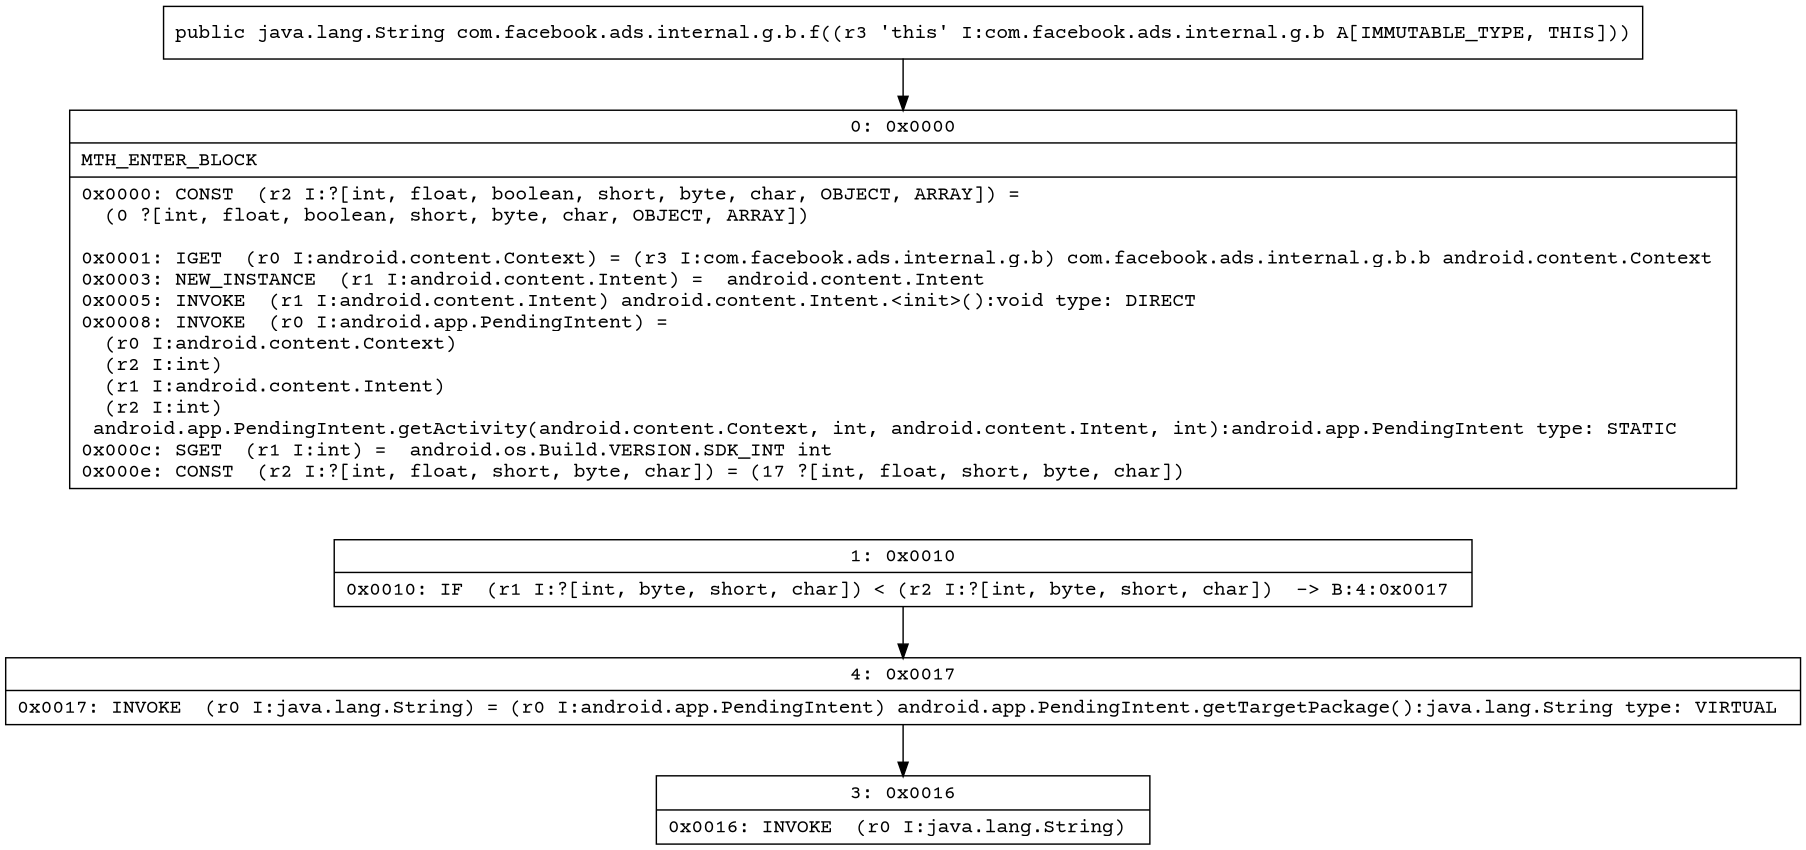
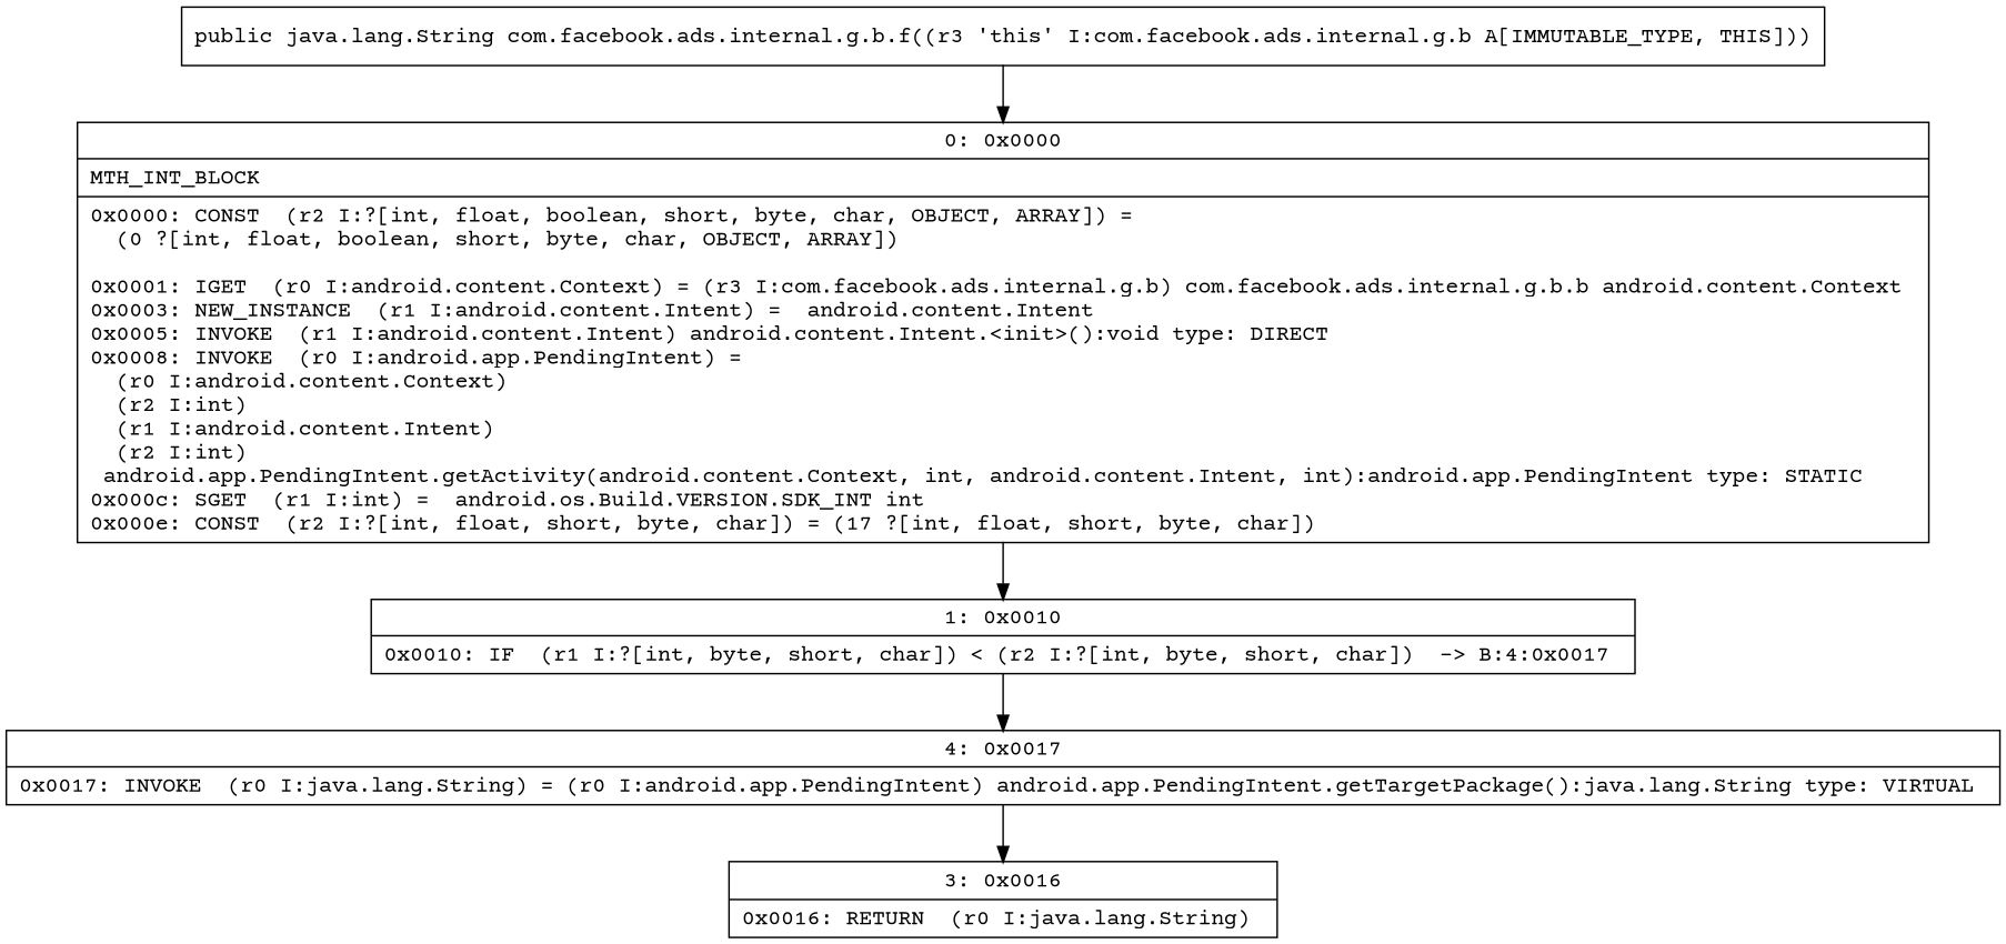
  digraph {
    fontname="Courier Prime"
    node [fontname="Courier Prime" shape=record]
    edge [fontname="Courier Prime"]
-   n1 [label="{0\:\ 0x0000|MTH_ENTER_BLOCK\l|0x0000: CONST  (r2 I:?[int, float, boolean, short, byte, char, OBJECT, ARRAY]) = \l  (0 ?[int, float, boolean, short, byte, char, OBJECT, ARRAY])\l \l0x0001: IGET  (r0 I:android.content.Context) = (r3 I:com.facebook.ads.internal.g.b) com.facebook.ads.internal.g.b.b android.content.Context \l0x0003: NEW_INSTANCE  (r1 I:android.content.Intent) =  android.content.Intent \l0x0005: INVOKE  (r1 I:android.content.Intent) android.content.Intent.\<init\>():void type: DIRECT \l0x0008: INVOKE  (r0 I:android.app.PendingIntent) = \l  (r0 I:android.content.Context)\l  (r2 I:int)\l  (r1 I:android.content.Intent)\l  (r2 I:int)\l android.app.PendingIntent.getActivity(android.content.Context, int, android.content.Intent, int):android.app.PendingIntent type: STATIC \l0x000c: SGET  (r1 I:int) =  android.os.Build.VERSION.SDK_INT int \l0x000e: CONST  (r2 I:?[int, float, short, byte, char]) = (17 ?[int, float, short, byte, char]) \l}"]
+   n1 [label="{0\:\ 0x0000|MTH_INT_BLOCK\l|0x0000: CONST  (r2 I:?[int, float, boolean, short, byte, char, OBJECT, ARRAY]) = \l  (0 ?[int, float, boolean, short, byte, char, OBJECT, ARRAY])\l \l0x0001: IGET  (r0 I:android.content.Context) = (r3 I:com.facebook.ads.internal.g.b) com.facebook.ads.internal.g.b.b android.content.Context \l0x0003: NEW_INSTANCE  (r1 I:android.content.Intent) =  android.content.Intent \l0x0005: INVOKE  (r1 I:android.content.Intent) android.content.Intent.\<init\>():void type: DIRECT \l0x0008: INVOKE  (r0 I:android.app.PendingIntent) = \l  (r0 I:android.content.Context)\l  (r2 I:int)\l  (r1 I:android.content.Intent)\l  (r2 I:int)\l android.app.PendingIntent.getActivity(android.content.Context, int, android.content.Intent, int):android.app.PendingIntent type: STATIC \l0x000c: SGET  (r1 I:int) =  android.os.Build.VERSION.SDK_INT int \l0x000e: CONST  (r2 I:?[int, float, short, byte, char]) = (17 ?[int, float, short, byte, char]) \l}"]
    n2 [label="{1\:\ 0x0010|0x0010: IF  (r1 I:?[int, byte, short, char]) \< (r2 I:?[int, byte, short, char])  \-\> B:4:0x0017 \l}"]
    n3 [label="{4\:\ 0x0017|0x0017: INVOKE  (r0 I:java.lang.String) = (r0 I:android.app.PendingIntent) android.app.PendingIntent.getTargetPackage():java.lang.String type: VIRTUAL \l}"]
-   n4 [label="{3\:\ 0x0016|0x0016: INVOKE  (r0 I:java.lang.String) \l}"]
+   n4 [label="{3\:\ 0x0016|0x0016: RETURN  (r0 I:java.lang.String) \l}"]
    n5 [label="{public java.lang.String com.facebook.ads.internal.g.b.f((r3 'this' I:com.facebook.ads.internal.g.b A[IMMUTABLE_TYPE, THIS])) }"]
+   n1 -> n2
    n2 -> n3
    n3 -> n4
    n5 -> n1
  }
